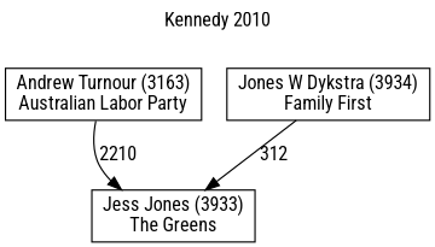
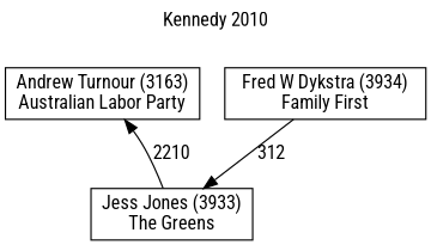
  digraph {
    fontname="Roboto Condensed"
    label="Kennedy 2010"
    labelloc=t
    mclimit=10
    node [fontname="Roboto Condensed" shape=box]
    edge [fontname="Roboto Condensed"]
    n1 [label="Andrew Turnour (3163)\nAustralian Labor Party"]
    n2 [label="Jess Jones (3933)\nThe Greens"]
-   n3 [label="Jones W Dykstra (3934)\nFamily First"]
-   n1 -> n2 [label=2210]
+   n3 [label="Fred W Dykstra (3934)\nFamily First"]
+   n2 -> n1 [label=2210]
    n3 -> n2 [label=312]
  }
